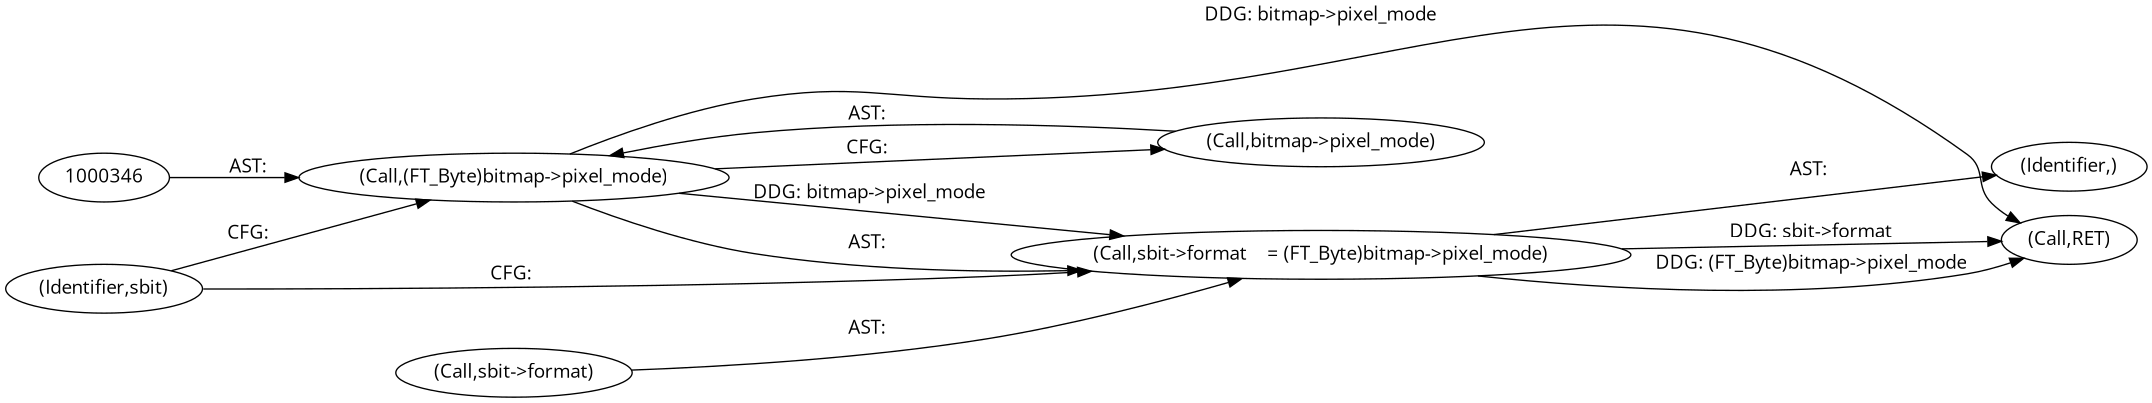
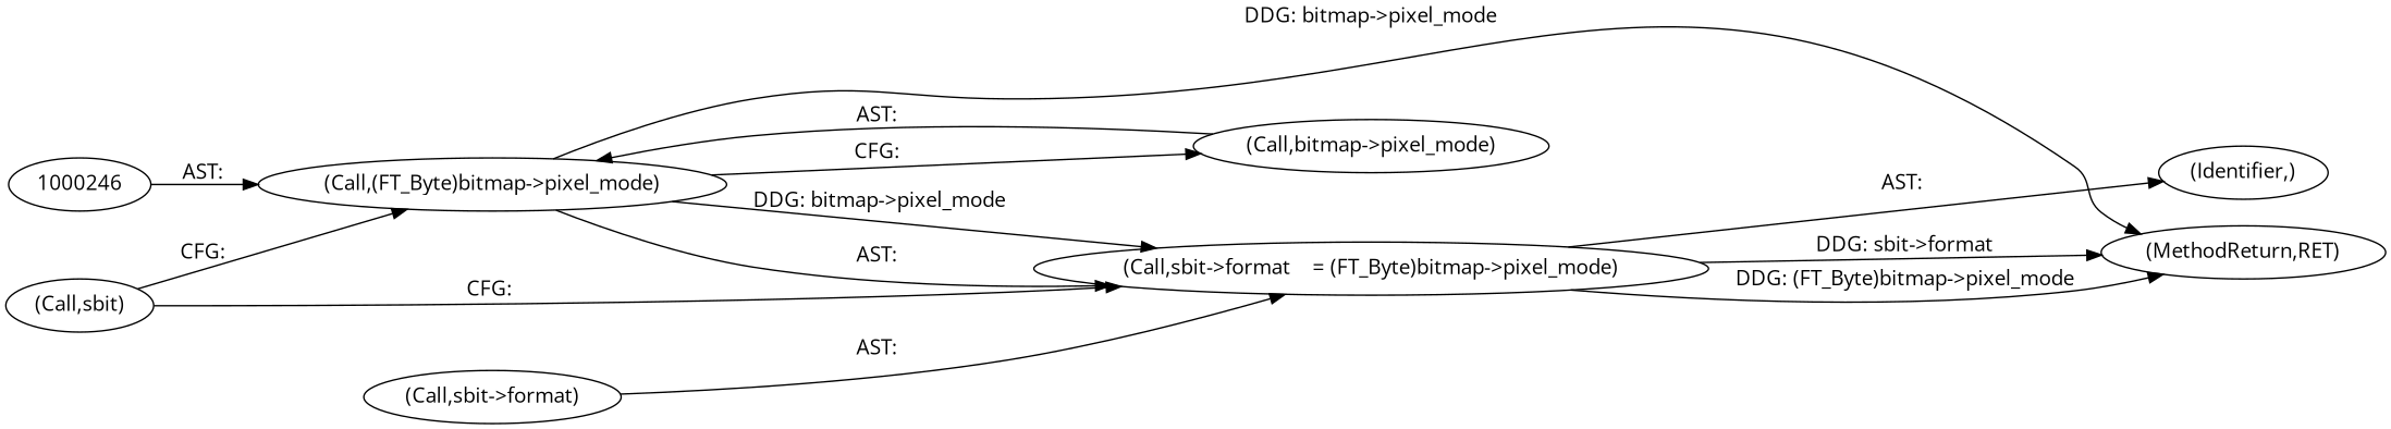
  digraph {
    fontname="Open Sans"
    rankdir=LR
    node [fontname="Open Sans"]
    edge [fontname="Open Sans"]
    n1 [label="(Call,(FT_Byte)bitmap->pixel_mode)"]
    n2 [label="(Call,sbit->format    = (FT_Byte)bitmap->pixel_mode)"]
-   n3 [label="(Call,RET)"]
+   n3 [label="(MethodReturn,RET)"]
    n4 [label="(Call,bitmap->pixel_mode)"]
    n5 [label="(Identifier,)"]
-   n6 [label="(Identifier,sbit)"]
+   n6 [label="(Call,sbit)"]
    n7 [label="(Call,sbit->format)"]
-   1000346
+   1000346 [label=1000246]
    n1 -> n2 [label="AST: "]
    n1 -> n2 [label="DDG: bitmap->pixel_mode"]
    n1 -> n3 [label="DDG: bitmap->pixel_mode"]
    n1 -> n4 [label="CFG: "]
    n2 -> n3 [label="DDG: sbit->format"]
    n2 -> n3 [label="DDG: (FT_Byte)bitmap->pixel_mode"]
    n2 -> n5 [label="AST: "]
    n4 -> n1 [label="AST: "]
    n6 -> n1 [label="CFG: "]
    n6 -> n2 [label="CFG: "]
    n7 -> n2 [label="AST: "]
    1000346 -> n1 [label="AST: "]
  }
